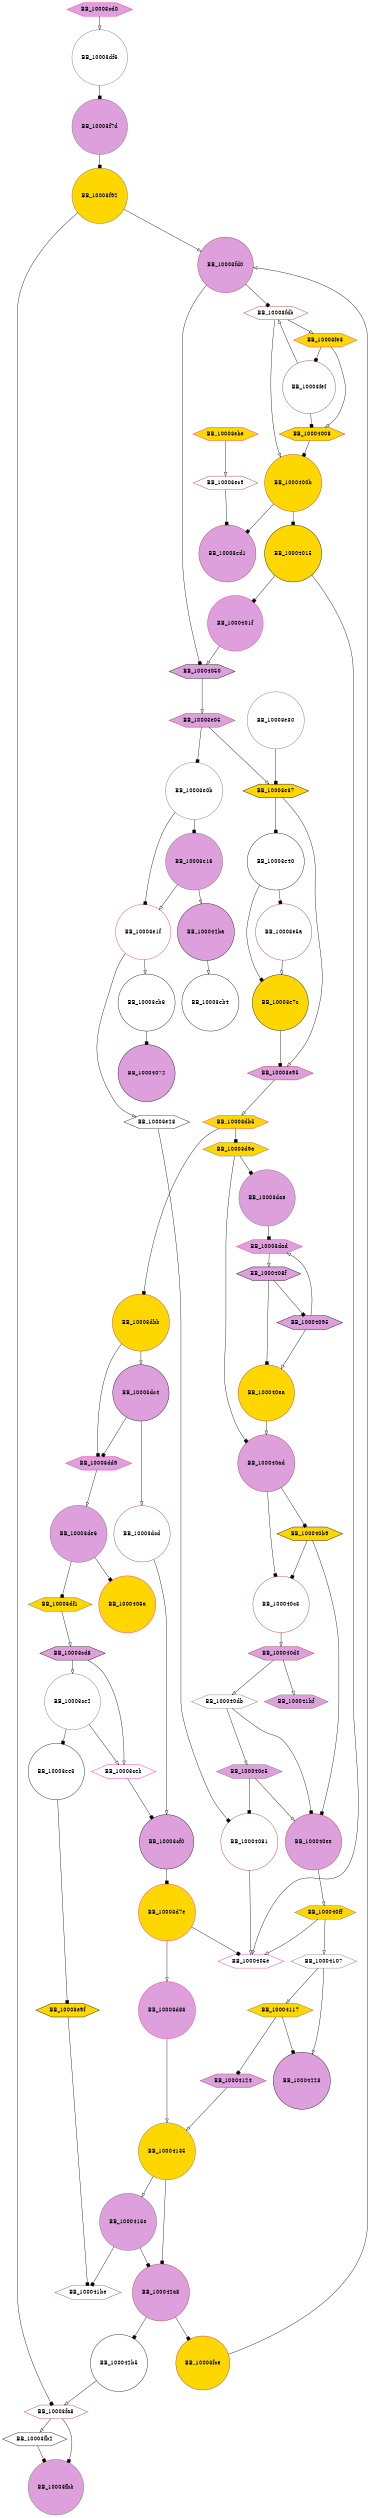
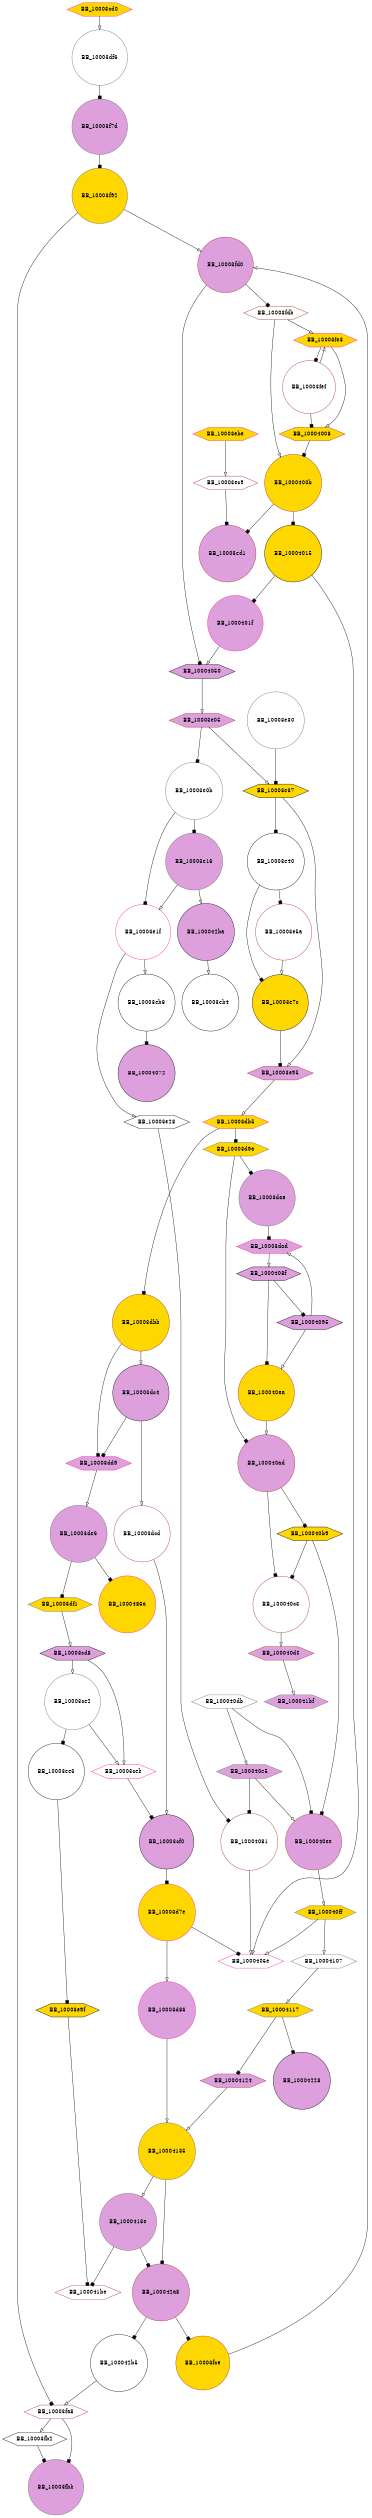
  digraph {
    node [color=brown fillcolor=plum shape=circle style=filled]
    edge [arrowhead=box]
-   BB_10003cd0 [color=deeppink shape=hexagon]
+   BB_10003cd0 [color=deeppink fillcolor=gold shape=hexagon]
    BB_10003df6 [color=gray40 fillcolor=white]
    BB_10003f7d [color=gray40]
    BB_10003f92 [color=gray40 fillcolor=gold]
    BB_10003cd8 [color=black shape=hexagon]
    BB_10003ce2 [color=gray40 fillcolor=white]
    BB_10003ceb [color=deeppink fillcolor=white shape=hexagon]
    BB_10003ee3 [color=black fillcolor=white]
    BB_10003cf0 [color=black]
    BB_10003e9f [color=black fillcolor=gold shape=hexagon]
    BB_10003d7e [color=deeppink fillcolor=gold]
    BB_100041be [fillcolor=white shape=hexagon]
    BB_10003d86 [color=deeppink]
    BB_1000405e [color=deeppink fillcolor=white shape=hexagon]
    BB_10004135 [color=gray40 fillcolor=gold]
    BB_1000413e [color=gray40]
    BB_100042a8
    BB_10003fca [fillcolor=gold]
    BB_100042b5 [color=black fillcolor=white]
    BB_10003d9a [color=gray40 fillcolor=gold shape=hexagon]
    BB_10003daa [color=gray40]
    BB_100040ad
    BB_10003dad [color=deeppink shape=hexagon]
    BB_100040b9 [color=black fillcolor=gold shape=hexagon]
    BB_100040c3 [fillcolor=white]
    BB_1000408f [color=black shape=hexagon]
    BB_100040ee
    BB_100040d0 [shape=hexagon]
    BB_10004095 [color=black shape=hexagon]
    BB_100040aa [fillcolor=gold]
    BB_10003db5 [color=deeppink fillcolor=gold shape=hexagon]
    BB_10003dbb [fillcolor=gold]
    BB_10003dc4 [color=black]
    BB_10003dd9 [color=deeppink shape=hexagon]
    BB_10003dcd [fillcolor=white]
    BB_10003de6 [color=gray40]
    BB_10003df1 [color=gray40 fillcolor=gold shape=hexagon]
-   BB_1000406a [color=deeppink fillcolor=gold]
+   BB_1000406a [color=deeppink fillcolor=gold label=BB_1000486a]
    BB_10003ebe [color=deeppink fillcolor=gold shape=hexagon]
    BB_10003ec9 [fillcolor=white shape=hexagon]
    BB_10003fa8 [fillcolor=white shape=hexagon]
    BB_10003fd0
    BB_10003e05 [shape=hexagon]
    BB_10003e0b [color=gray40 fillcolor=white]
    BB_10003e37 [color=black fillcolor=gold shape=hexagon]
    BB_10003e16 [color=gray40]
    BB_10003e1f [color=deeppink fillcolor=white]
    BB_10003e40 [color=black fillcolor=white]
    BB_10003e95 [shape=hexagon]
    BB_100042ba [color=black]
    BB_10003e28 [color=black fillcolor=white shape=hexagon]
    BB_10003eb6 [color=black fillcolor=white]
    BB_10003e5a [fillcolor=white]
    BB_10003e7c [color=black fillcolor=gold]
    BB_10003eb4 [color=black fillcolor=white]
    BB_10004081 [fillcolor=white]
    BB_10004072 [color=black]
    BB_10003e30 [color=gray40 fillcolor=white]
    BB_10003ed1
    BB_10003fb2 [color=black fillcolor=white shape=hexagon]
    BB_10003fbb [color=gray40]
    BB_10003fdb [fillcolor=white shape=hexagon]
    BB_10004050 [color=black shape=hexagon]
    BB_10003fe3 [color=deeppink fillcolor=gold shape=hexagon]
    BB_1000400b [fillcolor=gold]
    BB_10003fef [fillcolor=white]
    BB_10004008 [fillcolor=gold shape=hexagon]
    BB_10004015 [color=black fillcolor=gold]
    BB_1000401f [color=deeppink]
    BB_100040ff [color=gray40 fillcolor=gold shape=hexagon]
    BB_100040db [color=gray40 fillcolor=white shape=hexagon]
    BB_100041bf [color=gray40 shape=hexagon]
    BB_10004107 [color=gray40 fillcolor=white shape=hexagon]
    BB_100040e5 [color=gray40 shape=hexagon]
    BB_10004117 [color=gray40 fillcolor=gold shape=hexagon]
    BB_10004228 [color=black]
    BB_10004124 [shape=hexagon]
    BB_10003cd0 -> BB_10003df6 [arrowhead=onormal]
    BB_10003df6 -> BB_10003f7d
    BB_10003f7d -> BB_10003f92
    BB_10003f92 -> BB_10003fa8
    BB_10003f92 -> BB_10003fd0 [arrowhead=onormal]
    BB_10003cd8 -> BB_10003ce2 [arrowhead=onormal]
    BB_10003cd8 -> BB_10003ceb [arrowhead=onormal]
    BB_10003ce2 -> BB_10003ceb [arrowhead=onormal]
    BB_10003ce2 -> BB_10003ee3
    BB_10003ceb -> BB_10003cf0
    BB_10003ee3 -> BB_10003e9f
    BB_10003cf0 -> BB_10003d7e
    BB_10003e9f -> BB_100041be
    BB_10003d7e -> BB_10003d86 [arrowhead=onormal]
    BB_10003d7e -> BB_1000405e
    BB_10003d86 -> BB_10004135 [arrowhead=onormal]
    BB_10004135 -> BB_1000413e [arrowhead=onormal]
    BB_10004135 -> BB_100042a8
    BB_1000413e -> BB_100041be
    BB_1000413e -> BB_100042a8
    BB_100042a8 -> BB_10003fca
    BB_100042a8 -> BB_100042b5
    BB_10003fca -> BB_10003fd0 [arrowhead=onormal]
    BB_100042b5 -> BB_10003fa8 [arrowhead=onormal]
    BB_10003d9a -> BB_10003daa
    BB_10003d9a -> BB_100040ad
    BB_10003daa -> BB_10003dad
    BB_100040ad -> BB_100040b9
    BB_100040ad -> BB_100040c3
    BB_10003dad -> BB_1000408f [arrowhead=onormal]
    BB_100040b9 -> BB_100040c3
    BB_100040b9 -> BB_100040ee
    BB_100040c3 -> BB_100040d0 [arrowhead=onormal]
    BB_1000408f -> BB_10004095
    BB_1000408f -> BB_100040aa
    BB_100040ee -> BB_100040ff [arrowhead=onormal]
-   BB_100040d0 -> BB_100040db [arrowhead=onormal]
    BB_100040d0 -> BB_100041bf [arrowhead=onormal]
    BB_10004095 -> BB_10003dad [arrowhead=onormal]
    BB_10004095 -> BB_100040aa [arrowhead=onormal]
    BB_100040aa -> BB_100040ad [arrowhead=onormal]
    BB_10003db5 -> BB_10003d9a
    BB_10003db5 -> BB_10003dbb
    BB_10003dbb -> BB_10003dc4 [arrowhead=onormal]
    BB_10003dbb -> BB_10003dd9
    BB_10003dc4 -> BB_10003dd9
    BB_10003dc4 -> BB_10003dcd [arrowhead=onormal]
    BB_10003dd9 -> BB_10003de6 [arrowhead=onormal]
    BB_10003dcd -> BB_10003cf0 [arrowhead=onormal]
    BB_10003de6 -> BB_10003df1
    BB_10003de6 -> BB_1000406a
    BB_10003df1 -> BB_10003cd8 [arrowhead=onormal]
    BB_10003ebe -> BB_10003ec9 [arrowhead=onormal]
    BB_10003ec9 -> BB_10003ed1
    BB_10003fa8 -> BB_10003fb2 [arrowhead=onormal]
    BB_10003fa8 -> BB_10003fbb
    BB_10003fd0 -> BB_10003fdb
    BB_10003fd0 -> BB_10004050
    BB_10003e05 -> BB_10003e0b
    BB_10003e05 -> BB_10003e37 [arrowhead=onormal]
    BB_10003e0b -> BB_10003e16
    BB_10003e0b -> BB_10003e1f
    BB_10003e37 -> BB_10003e40
    BB_10003e37 -> BB_10003e95 [arrowhead=onormal]
    BB_10003e16 -> BB_10003e1f [arrowhead=onormal]
    BB_10003e16 -> BB_100042ba [arrowhead=onormal]
    BB_10003e1f -> BB_10003e28 [arrowhead=onormal]
    BB_10003e1f -> BB_10003eb6 [arrowhead=onormal]
    BB_10003e40 -> BB_10003e5a
    BB_10003e40 -> BB_10003e7c
    BB_10003e95 -> BB_10003db5 [arrowhead=onormal]
    BB_100042ba -> BB_10003eb4 [arrowhead=onormal]
    BB_10003e28 -> BB_10004081
    BB_10003eb6 -> BB_10004072
    BB_10003e5a -> BB_10003e7c [arrowhead=onormal]
    BB_10003e7c -> BB_10003e95
    BB_10004081 -> BB_1000405e [arrowhead=onormal]
    BB_10003e30 -> BB_10003e37
    BB_10003fb2 -> BB_10003fbb
    BB_10003fdb -> BB_10003fe3 [arrowhead=onormal]
    BB_10003fdb -> BB_1000400b [arrowhead=onormal]
    BB_10004050 -> BB_10003e05 [arrowhead=onormal]
    BB_10003fe3 -> BB_10003fef
    BB_10003fe3 -> BB_10004008 [arrowhead=onormal]
    BB_1000400b -> BB_10003ed1
    BB_1000400b -> BB_10004015
-   BB_10003fef -> BB_10003fdb [arrowhead=onormal]
+   BB_10003fef -> BB_10003fe3 [arrowhead=onormal]
    BB_10003fef -> BB_10004008
    BB_10004008 -> BB_1000400b
    BB_10004015 -> BB_1000405e [arrowhead=onormal]
    BB_10004015 -> BB_1000401f
    BB_1000401f -> BB_10004050 [arrowhead=onormal]
    BB_100040ff -> BB_1000405e [arrowhead=onormal]
    BB_100040ff -> BB_10004107 [arrowhead=onormal]
    BB_100040db -> BB_100040ee
    BB_100040db -> BB_100040e5 [arrowhead=onormal]
    BB_10004107 -> BB_10004117 [arrowhead=onormal]
-   BB_10004107 -> BB_10004228 [arrowhead=onormal]
    BB_100040e5 -> BB_100040ee [arrowhead=onormal]
    BB_100040e5 -> BB_10004081
    BB_10004117 -> BB_10004228
    BB_10004117 -> BB_10004124
    BB_10004124 -> BB_10004135 [arrowhead=onormal]
  }
